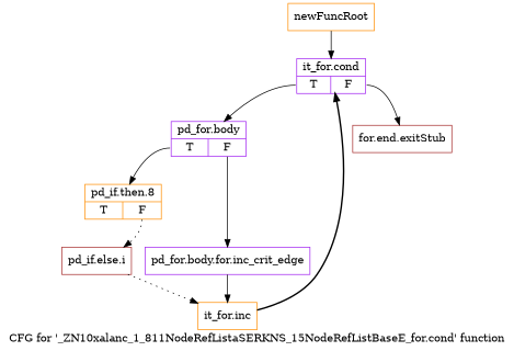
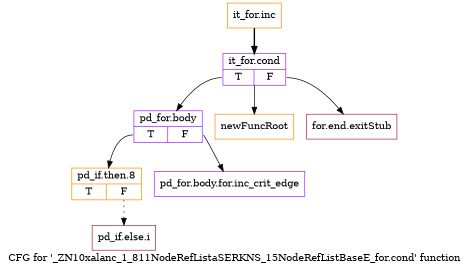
  digraph {
    label="CFG for '_ZN10xalanc_1_811NodeRefListaSERKNS_15NodeRefListBaseE_for.cond' function"
    node [color=darkorange shape=record]
    edge [style=solid]
    n1 [label="{newFuncRoot}"]
    n2 [color=purple label="{it_for.cond|{<s0>T|<s1>F}}"]
    n3 [color=brown label="{for.end.exitStub}"]
    n4 [color=purple label="{pd_for.body|{<s0>T|<s1>F}}"]
    n5 [label="{pd_if.then.8|{<s0>T|<s1>F}}"]
    n6 [color=purple label="{pd_for.body.for.inc_crit_edge}"]
    n7 [color=brown label="{pd_if.else.i}"]
    n8 [label="{it_for.inc}"]
-   n1 -> n2
+   n2 -> n1
    n2 -> n3 [tailport=s1]
    n2 -> n4 [tailport=s0]
    n4 -> n5 [tailport=s0]
    n4 -> n6 [tailport=s1]
    n5 -> n7 [style=dotted tailport=s1]
-   n6 -> n8
-   n7 -> n8 [style=dotted]
    n8 -> n2 [style=bold]
  }
